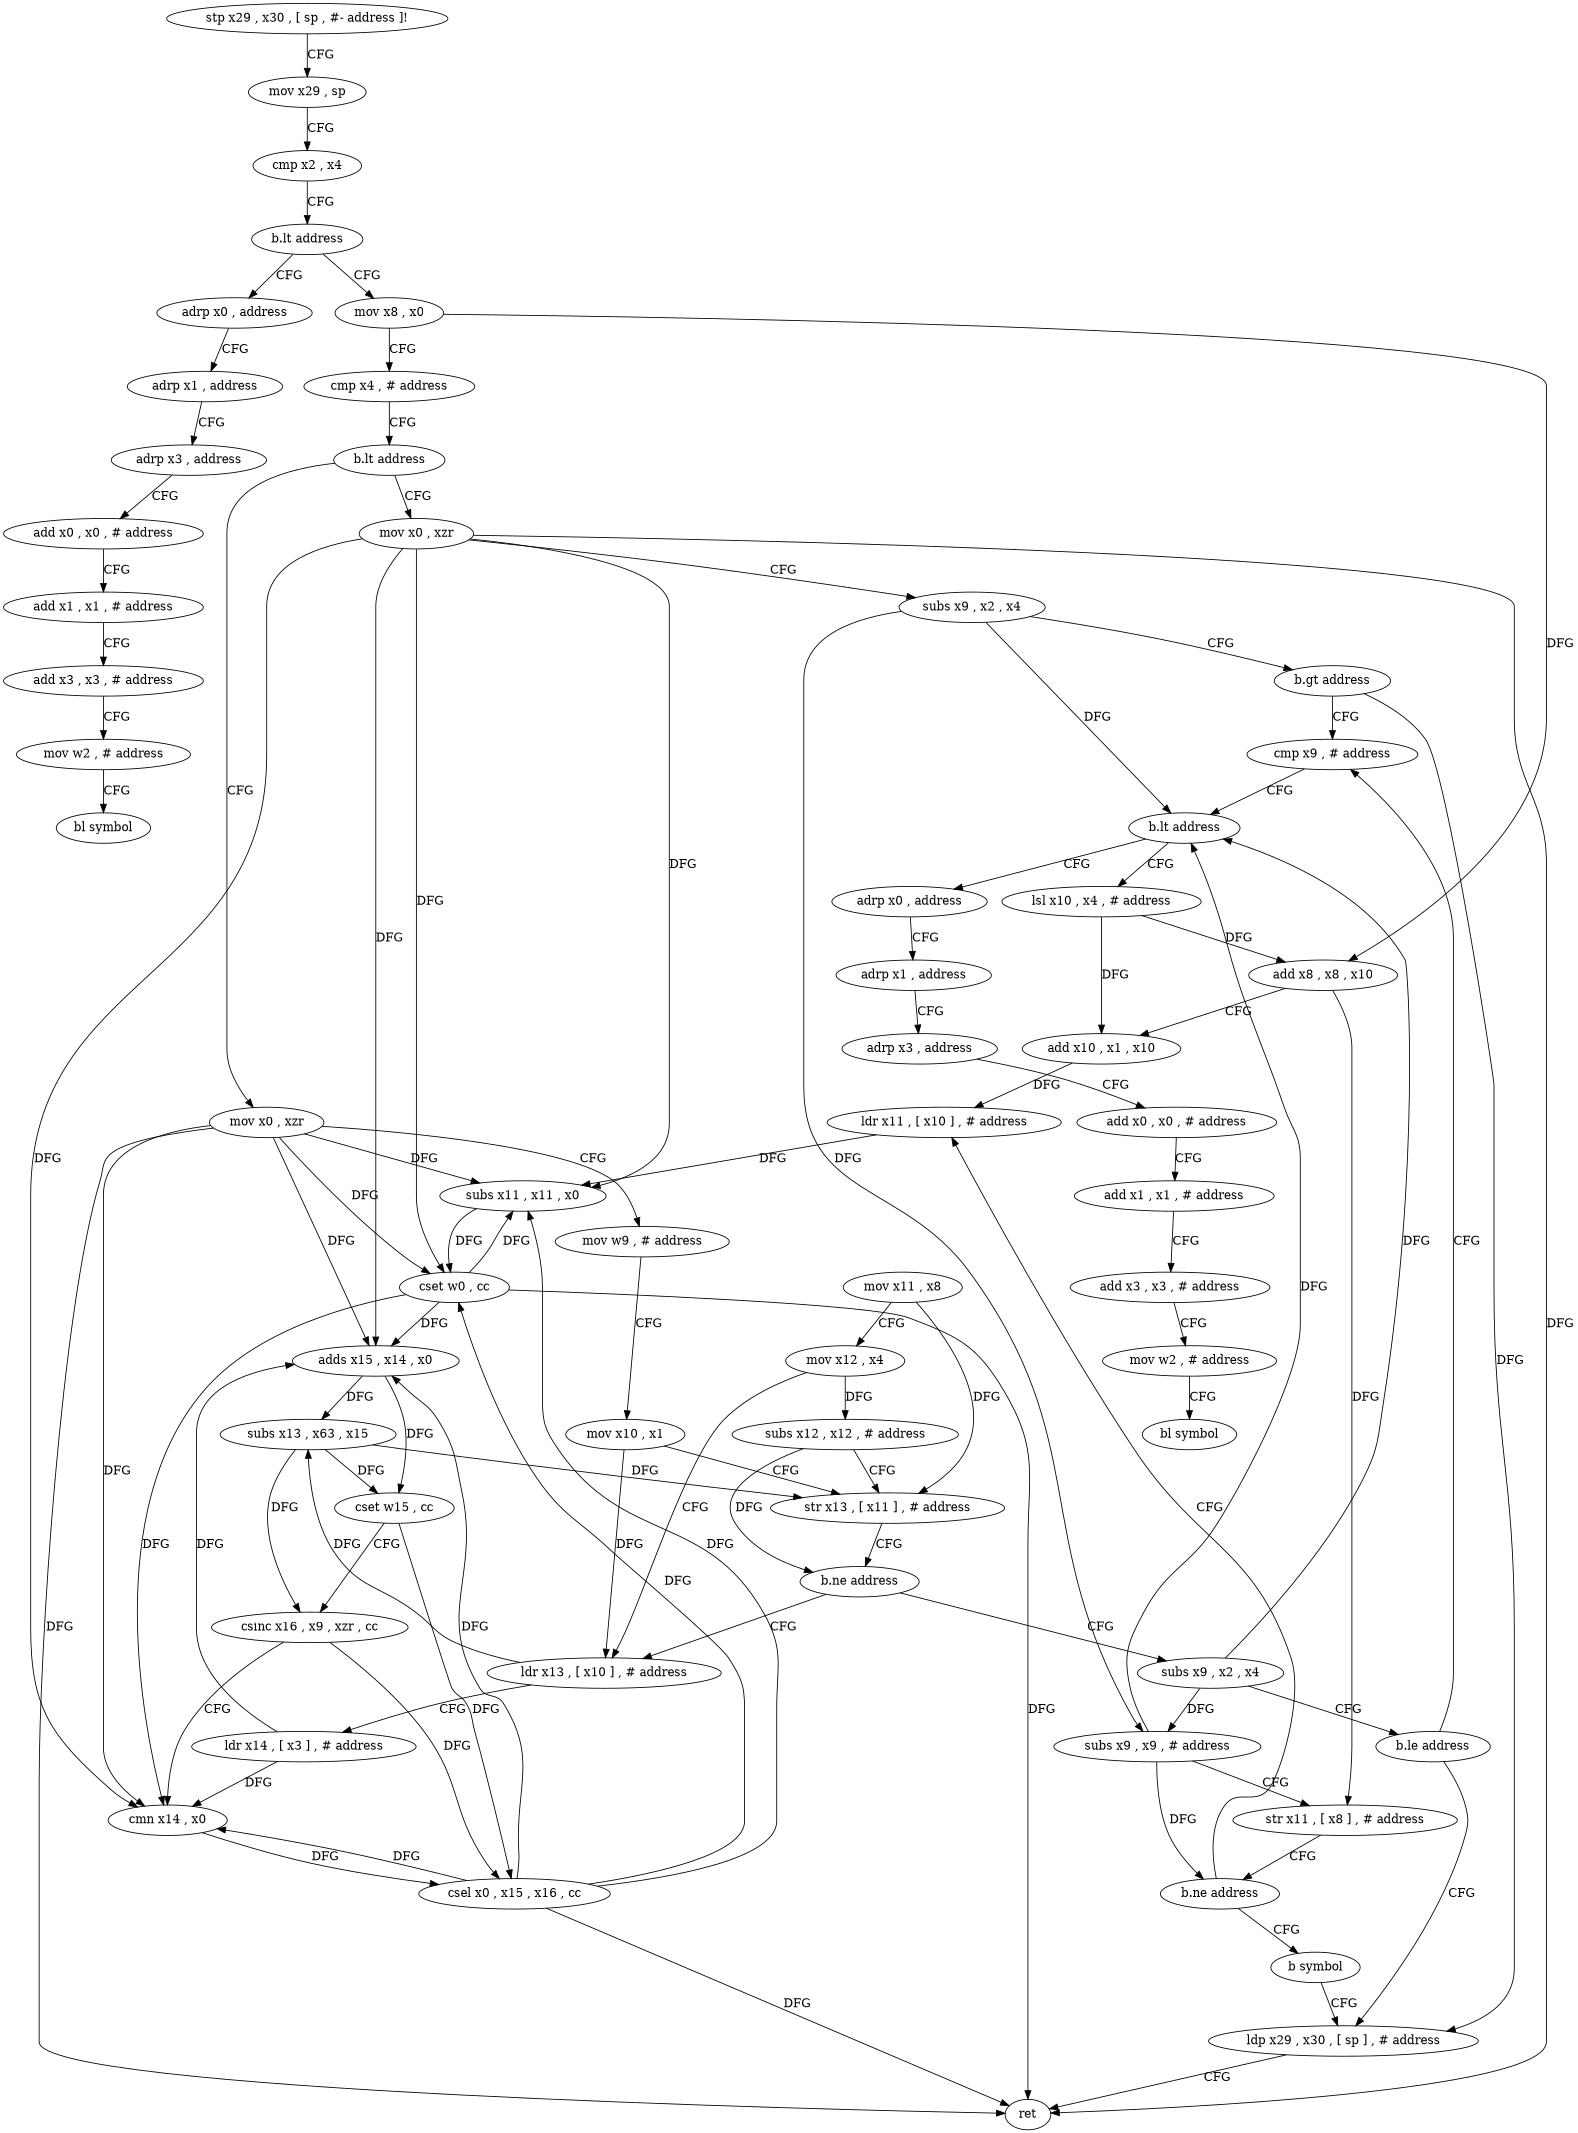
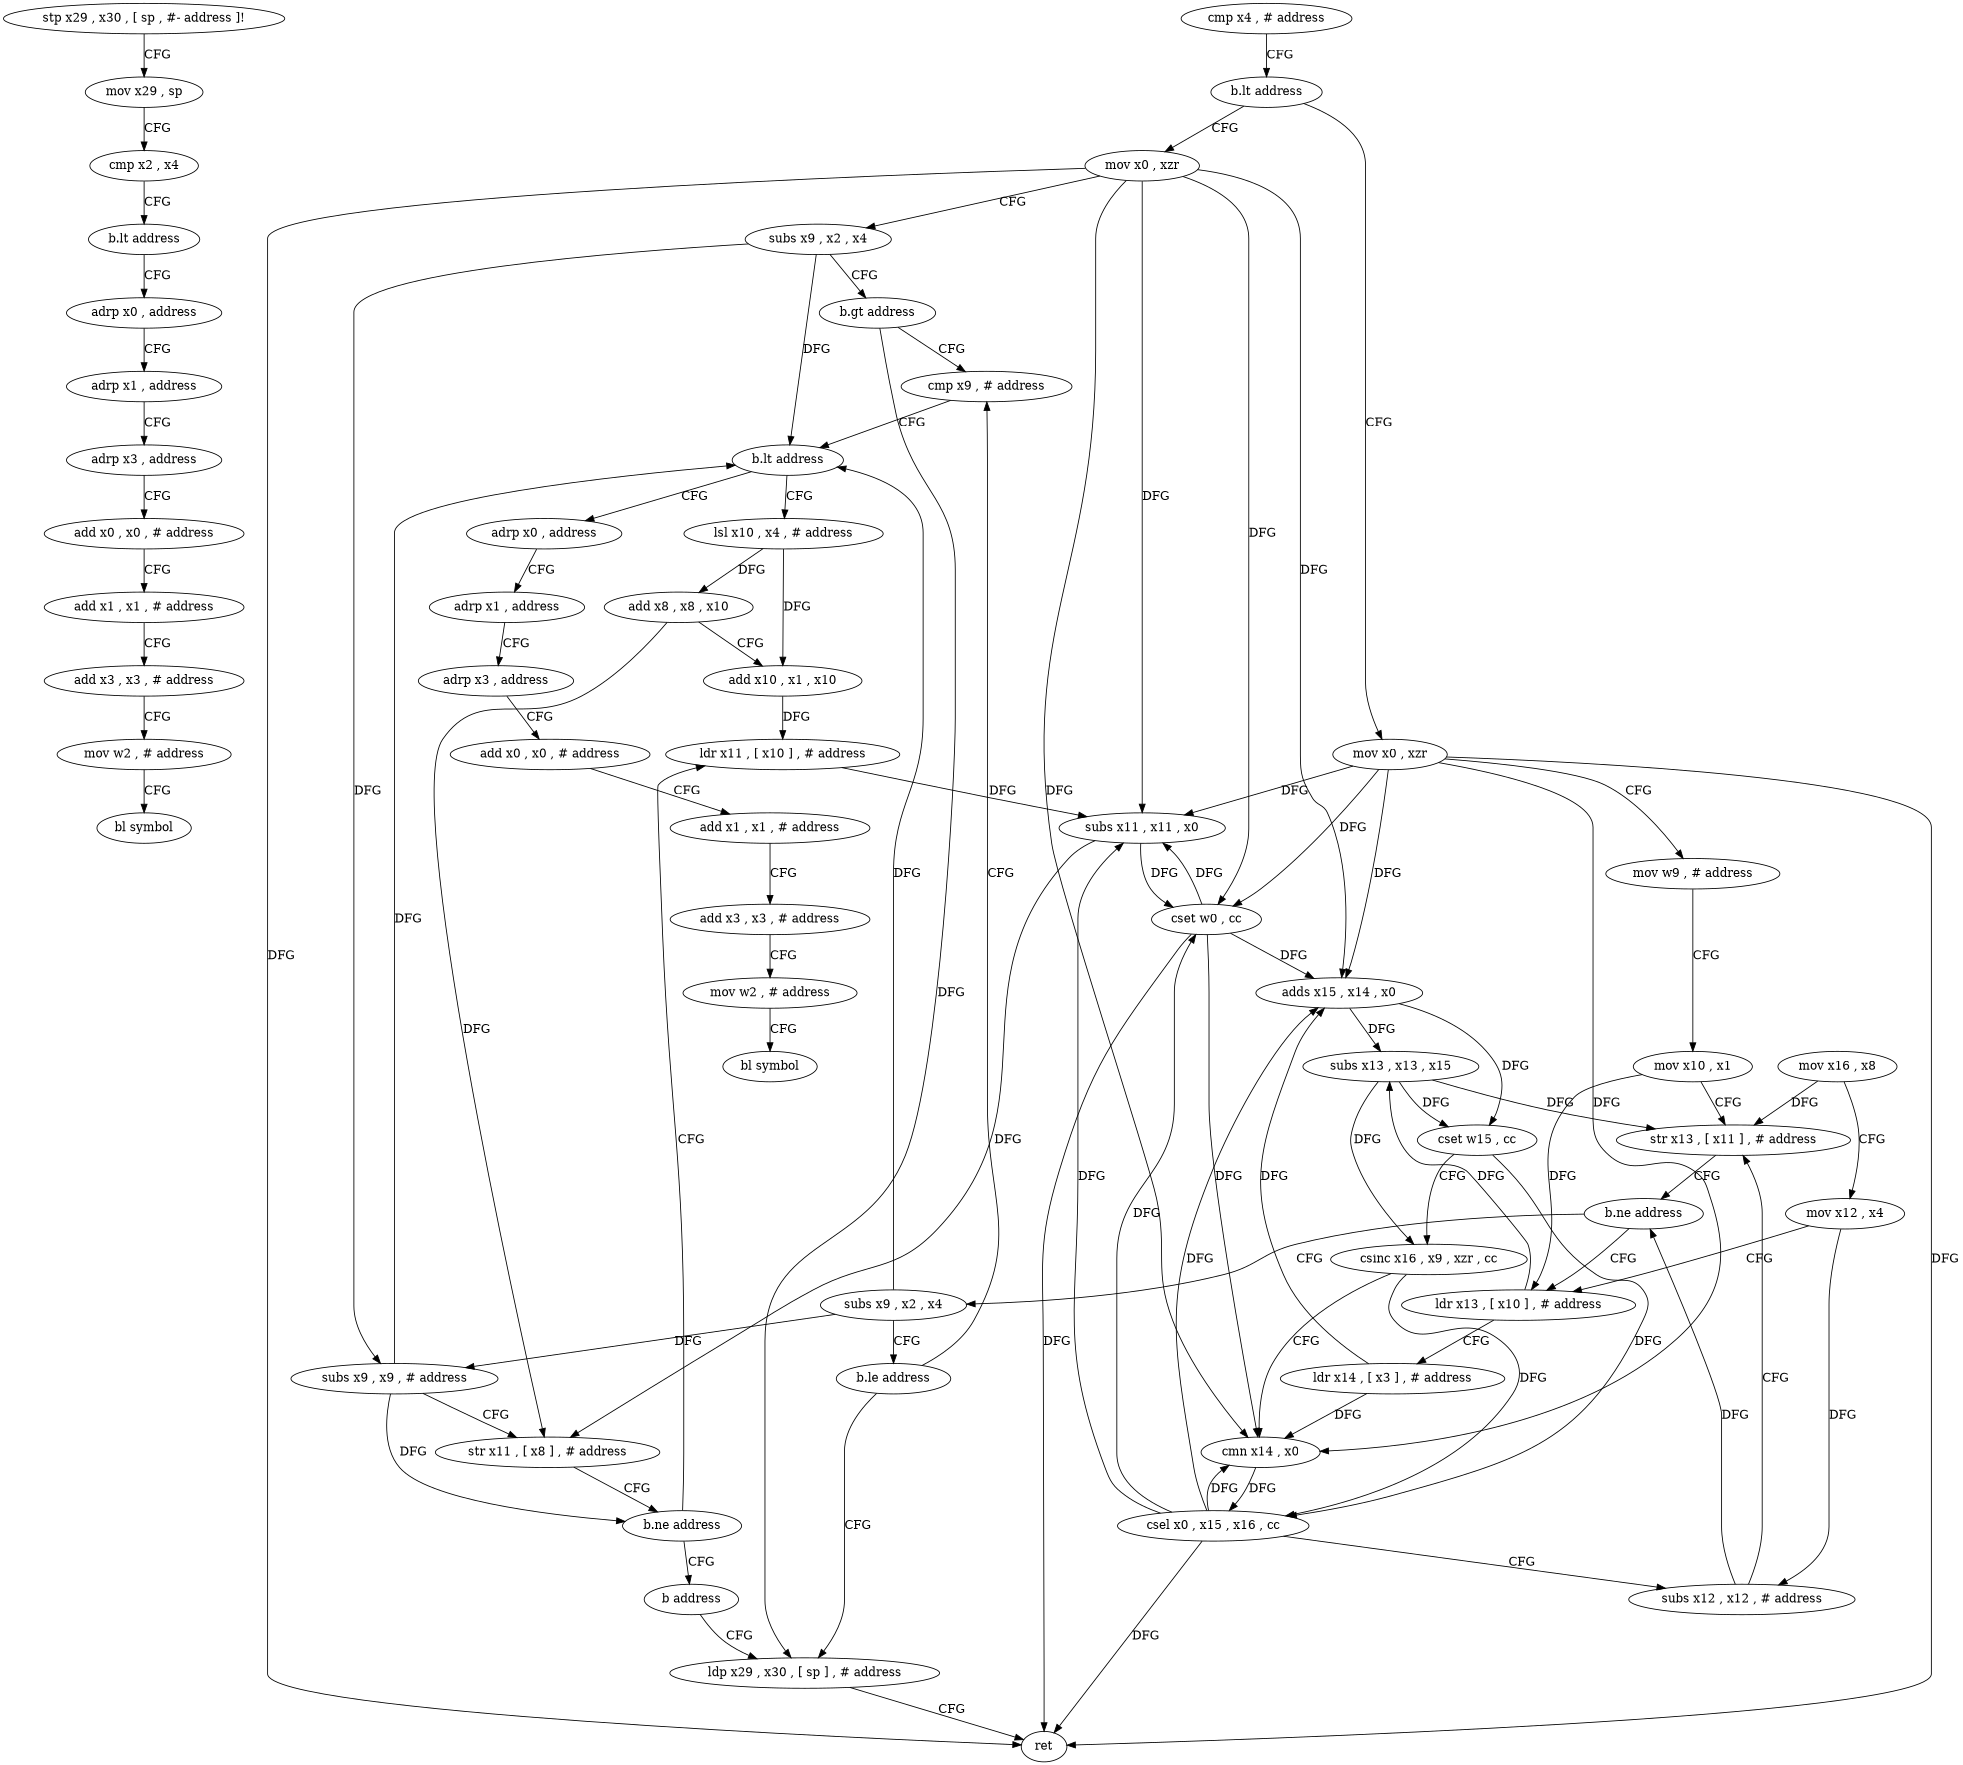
  digraph {
    n1 [label="stp x29 , x30 , [ sp , #- address ]!"]
    n2 [label="mov x29 , sp"]
    n3 [label="cmp x2 , x4"]
    n4 [label="b.lt address"]
    n5 [label="adrp x0 , address"]
-   n6 [label="mov x8 , x0"]
    n7 [label="adrp x1 , address"]
    n8 [label="cmp x4 , # address"]
    n9 [label="add x8 , x8 , x10"]
    n10 [label="adrp x3 , address"]
    n11 [label="b.lt address"]
-   n12 [label="mov x11 , x8"]
+   n12 [label="mov x16 , x8"]
    n13 [label="mov x12 , x4"]
    n14 [label="str x13 , [ x11 ] , # address"]
    n15 [label="add x10 , x1 , x10"]
    n16 [label="str x11 , [ x8 ] , # address"]
    n17 [label="add x0 , x0 , # address"]
    n18 [label="add x1 , x1 , # address"]
    n19 [label="add x3 , x3 , # address"]
    n20 [label="mov w2 , # address"]
    n21 [label="bl symbol"]
    n22 [label="mov x0 , xzr"]
    n23 [label="mov x0 , xzr"]
    n24 [label="subs x9 , x2 , x4"]
    n25 [label=ret]
    n26 [label="adds x15 , x14 , x0"]
    n27 [label="cmn x14 , x0"]
    n28 [label="subs x11 , x11 , x0"]
    n29 [label="cset w0 , cc"]
    n30 [label="mov w9 , # address"]
    n31 [label="b.gt address"]
    n32 [label="b.lt address"]
    n33 [label="subs x9 , x9 , # address"]
-   n34 [label="subs x13 , x63 , x15"]
+   n34 [label="subs x13 , x13 , x15"]
    n35 [label="cset w15 , cc"]
    n36 [label="csel x0 , x15 , x16 , cc"]
    n37 [label="mov x10 , x1"]
    n38 [label="cmp x9 , # address"]
    n39 [label="ldp x29 , x30 , [ sp ] , # address"]
    n40 [label="adrp x0 , address"]
    n41 [label="lsl x10 , x4 , # address"]
    n42 [label="b.ne address"]
    n43 [label="ldr x13 , [ x10 ] , # address"]
    n44 [label="ldr x14 , [ x3 ] , # address"]
    n45 [label="subs x12 , x12 , # address"]
    n46 [label="b.ne address"]
    n47 [label="csinc x16 , x9 , xzr , cc"]
    n48 [label="adrp x1 , address"]
    n49 [label="adrp x3 , address"]
    n50 [label="ldr x11 , [ x10 ] , # address"]
    n51 [label="subs x9 , x2 , x4"]
    n52 [label="b.le address"]
    n53 [label="add x0 , x0 , # address"]
    n54 [label="add x1 , x1 , # address"]
    n55 [label="add x3 , x3 , # address"]
    n56 [label="mov w2 , # address"]
    n57 [label="bl symbol"]
-   n58 [label="b symbol"]
+   n58 [label="b address"]
    n1 -> n2 [label=CFG]
    n2 -> n3 [label=CFG]
    n3 -> n4 [label=CFG]
    n4 -> n5 [label=CFG]
-   n4 -> n6 [label=CFG]
    n5 -> n7 [label=CFG]
-   n6 -> n8 [label=CFG]
-   n6 -> n9 [label=DFG]
    n7 -> n10 [label=CFG]
    n8 -> n11 [label=CFG]
    n9 -> n15 [label=CFG]
    n9 -> n16 [label=DFG]
    n10 -> n17 [label=CFG]
    n11 -> n22 [label=CFG]
    n11 -> n23 [label=CFG]
    n12 -> n13 [label=CFG]
    n12 -> n14 [label=DFG]
    n13 -> n43 [label=CFG]
    n13 -> n45 [label=DFG]
    n14 -> n46 [label=CFG]
    n15 -> n50 [label=DFG]
    n16 -> n42 [label=CFG]
    n17 -> n18 [label=CFG]
    n18 -> n19 [label=CFG]
    n19 -> n20 [label=CFG]
    n20 -> n21 [label=CFG]
    n22 -> n24 [label=CFG]
    n22 -> n25 [label=DFG]
    n22 -> n26 [label=DFG]
    n22 -> n27 [label=DFG]
    n22 -> n28 [label=DFG]
    n22 -> n29 [label=DFG]
    n23 -> n25 [label=DFG]
    n23 -> n26 [label=DFG]
    n23 -> n27 [label=DFG]
    n23 -> n28 [label=DFG]
    n23 -> n29 [label=DFG]
    n23 -> n30 [label=CFG]
    n24 -> n31 [label=CFG]
    n24 -> n32 [label=DFG]
    n24 -> n33 [label=DFG]
    n26 -> n34 [label=DFG]
    n26 -> n35 [label=DFG]
    n27 -> n36 [label=DFG]
+   n28 -> n16 [label=DFG]
    n28 -> n29 [label=DFG]
    n29 -> n25 [label=DFG]
    n29 -> n26 [label=DFG]
    n29 -> n27 [label=DFG]
    n29 -> n28 [label=DFG]
    n30 -> n37 [label=CFG]
    n31 -> n38 [label=CFG]
    n31 -> n39 [label=DFG]
    n32 -> n40 [label=CFG]
    n32 -> n41 [label=CFG]
    n33 -> n16 [label=CFG]
    n33 -> n32 [label=DFG]
    n33 -> n42 [label=DFG]
    n34 -> n14 [label=DFG]
    n34 -> n35 [label=DFG]
    n34 -> n47 [label=DFG]
    n35 -> n36 [label=DFG]
    n35 -> n47 [label=CFG]
    n36 -> n25 [label=DFG]
    n36 -> n26 [label=DFG]
    n36 -> n27 [label=DFG]
    n36 -> n28 [label=DFG]
    n36 -> n29 [label=DFG]
+   n36 -> n45 [label=CFG]
    n37 -> n14 [label=CFG]
    n37 -> n43 [label=DFG]
    n38 -> n32 [label=CFG]
    n39 -> n25 [label=CFG]
    n40 -> n48 [label=CFG]
    n41 -> n9 [label=DFG]
    n41 -> n15 [label=DFG]
    n42 -> n50 [label=CFG]
    n42 -> n58 [label=CFG]
    n43 -> n34 [label=DFG]
    n43 -> n44 [label=CFG]
    n44 -> n26 [label=DFG]
    n44 -> n27 [label=DFG]
    n45 -> n14 [label=CFG]
    n45 -> n46 [label=DFG]
    n46 -> n43 [label=CFG]
    n46 -> n51 [label=CFG]
    n47 -> n27 [label=CFG]
    n47 -> n36 [label=DFG]
    n48 -> n49 [label=CFG]
    n49 -> n53 [label=CFG]
    n50 -> n28 [label=DFG]
    n51 -> n32 [label=DFG]
    n51 -> n33 [label=DFG]
    n51 -> n52 [label=CFG]
    n52 -> n38 [label=CFG]
    n52 -> n39 [label=CFG]
    n53 -> n54 [label=CFG]
    n54 -> n55 [label=CFG]
    n55 -> n56 [label=CFG]
    n56 -> n57 [label=CFG]
    n58 -> n39 [label=CFG]
  }
